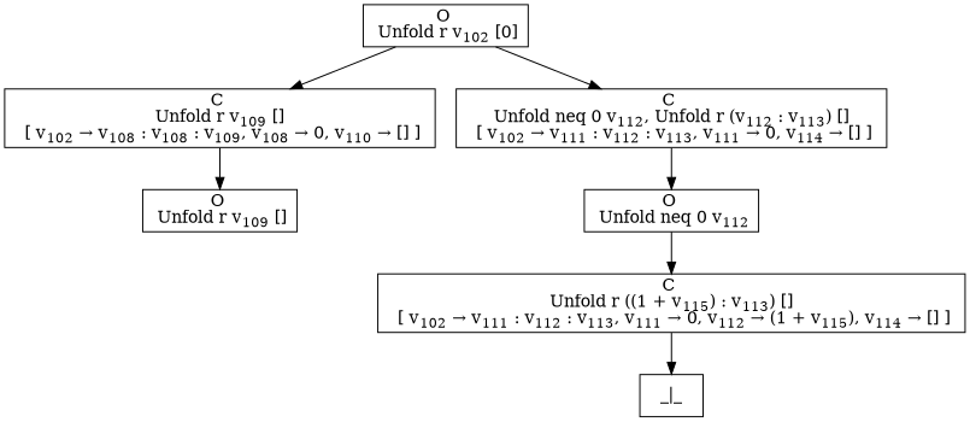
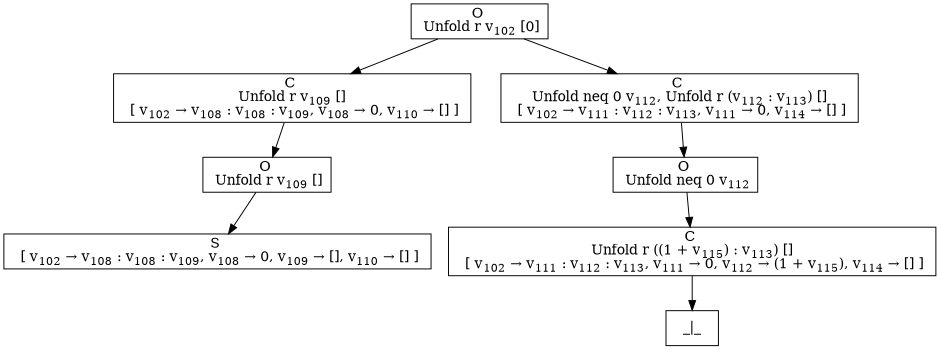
  digraph {
    rankdir=TB
    node [fillcolor=white shape=box style=filled]
    n1 [label=<O <BR/> Unfold r v<SUB>102</SUB> [0]>]
    n2 [label=<C <BR/> Unfold r v<SUB>109</SUB> [] <BR/>  [ v<SUB>102</SUB> &rarr; v<SUB>108</SUB> : v<SUB>108</SUB> : v<SUB>109</SUB>, v<SUB>108</SUB> &rarr; 0, v<SUB>110</SUB> &rarr; [] ] >]
    n3 [label=<C <BR/> Unfold neq 0 v<SUB>112</SUB>, Unfold r (v<SUB>112</SUB> : v<SUB>113</SUB>) [] <BR/>  [ v<SUB>102</SUB> &rarr; v<SUB>111</SUB> : v<SUB>112</SUB> : v<SUB>113</SUB>, v<SUB>111</SUB> &rarr; 0, v<SUB>114</SUB> &rarr; [] ] >]
    n4 [label=<O <BR/> Unfold r v<SUB>109</SUB> []>]
    n5 [label=<O <BR/> Unfold neq 0 v<SUB>112</SUB>>]
+   n6 [label=<S <BR/>  [ v<SUB>102</SUB> &rarr; v<SUB>108</SUB> : v<SUB>108</SUB> : v<SUB>109</SUB>, v<SUB>108</SUB> &rarr; 0, v<SUB>109</SUB> &rarr; [], v<SUB>110</SUB> &rarr; [] ] >]
    n7 [label=<C <BR/> Unfold r ((1 + v<SUB>115</SUB>) : v<SUB>113</SUB>) [] <BR/>  [ v<SUB>102</SUB> &rarr; v<SUB>111</SUB> : v<SUB>112</SUB> : v<SUB>113</SUB>, v<SUB>111</SUB> &rarr; 0, v<SUB>112</SUB> &rarr; (1 + v<SUB>115</SUB>), v<SUB>114</SUB> &rarr; [] ] >]
    n8 [label=<_|_>]
    n1 -> n2
    n1 -> n3
    n2 -> n4
    n3 -> n5
+   n4 -> n6
    n5 -> n7
    n7 -> n8
  }
